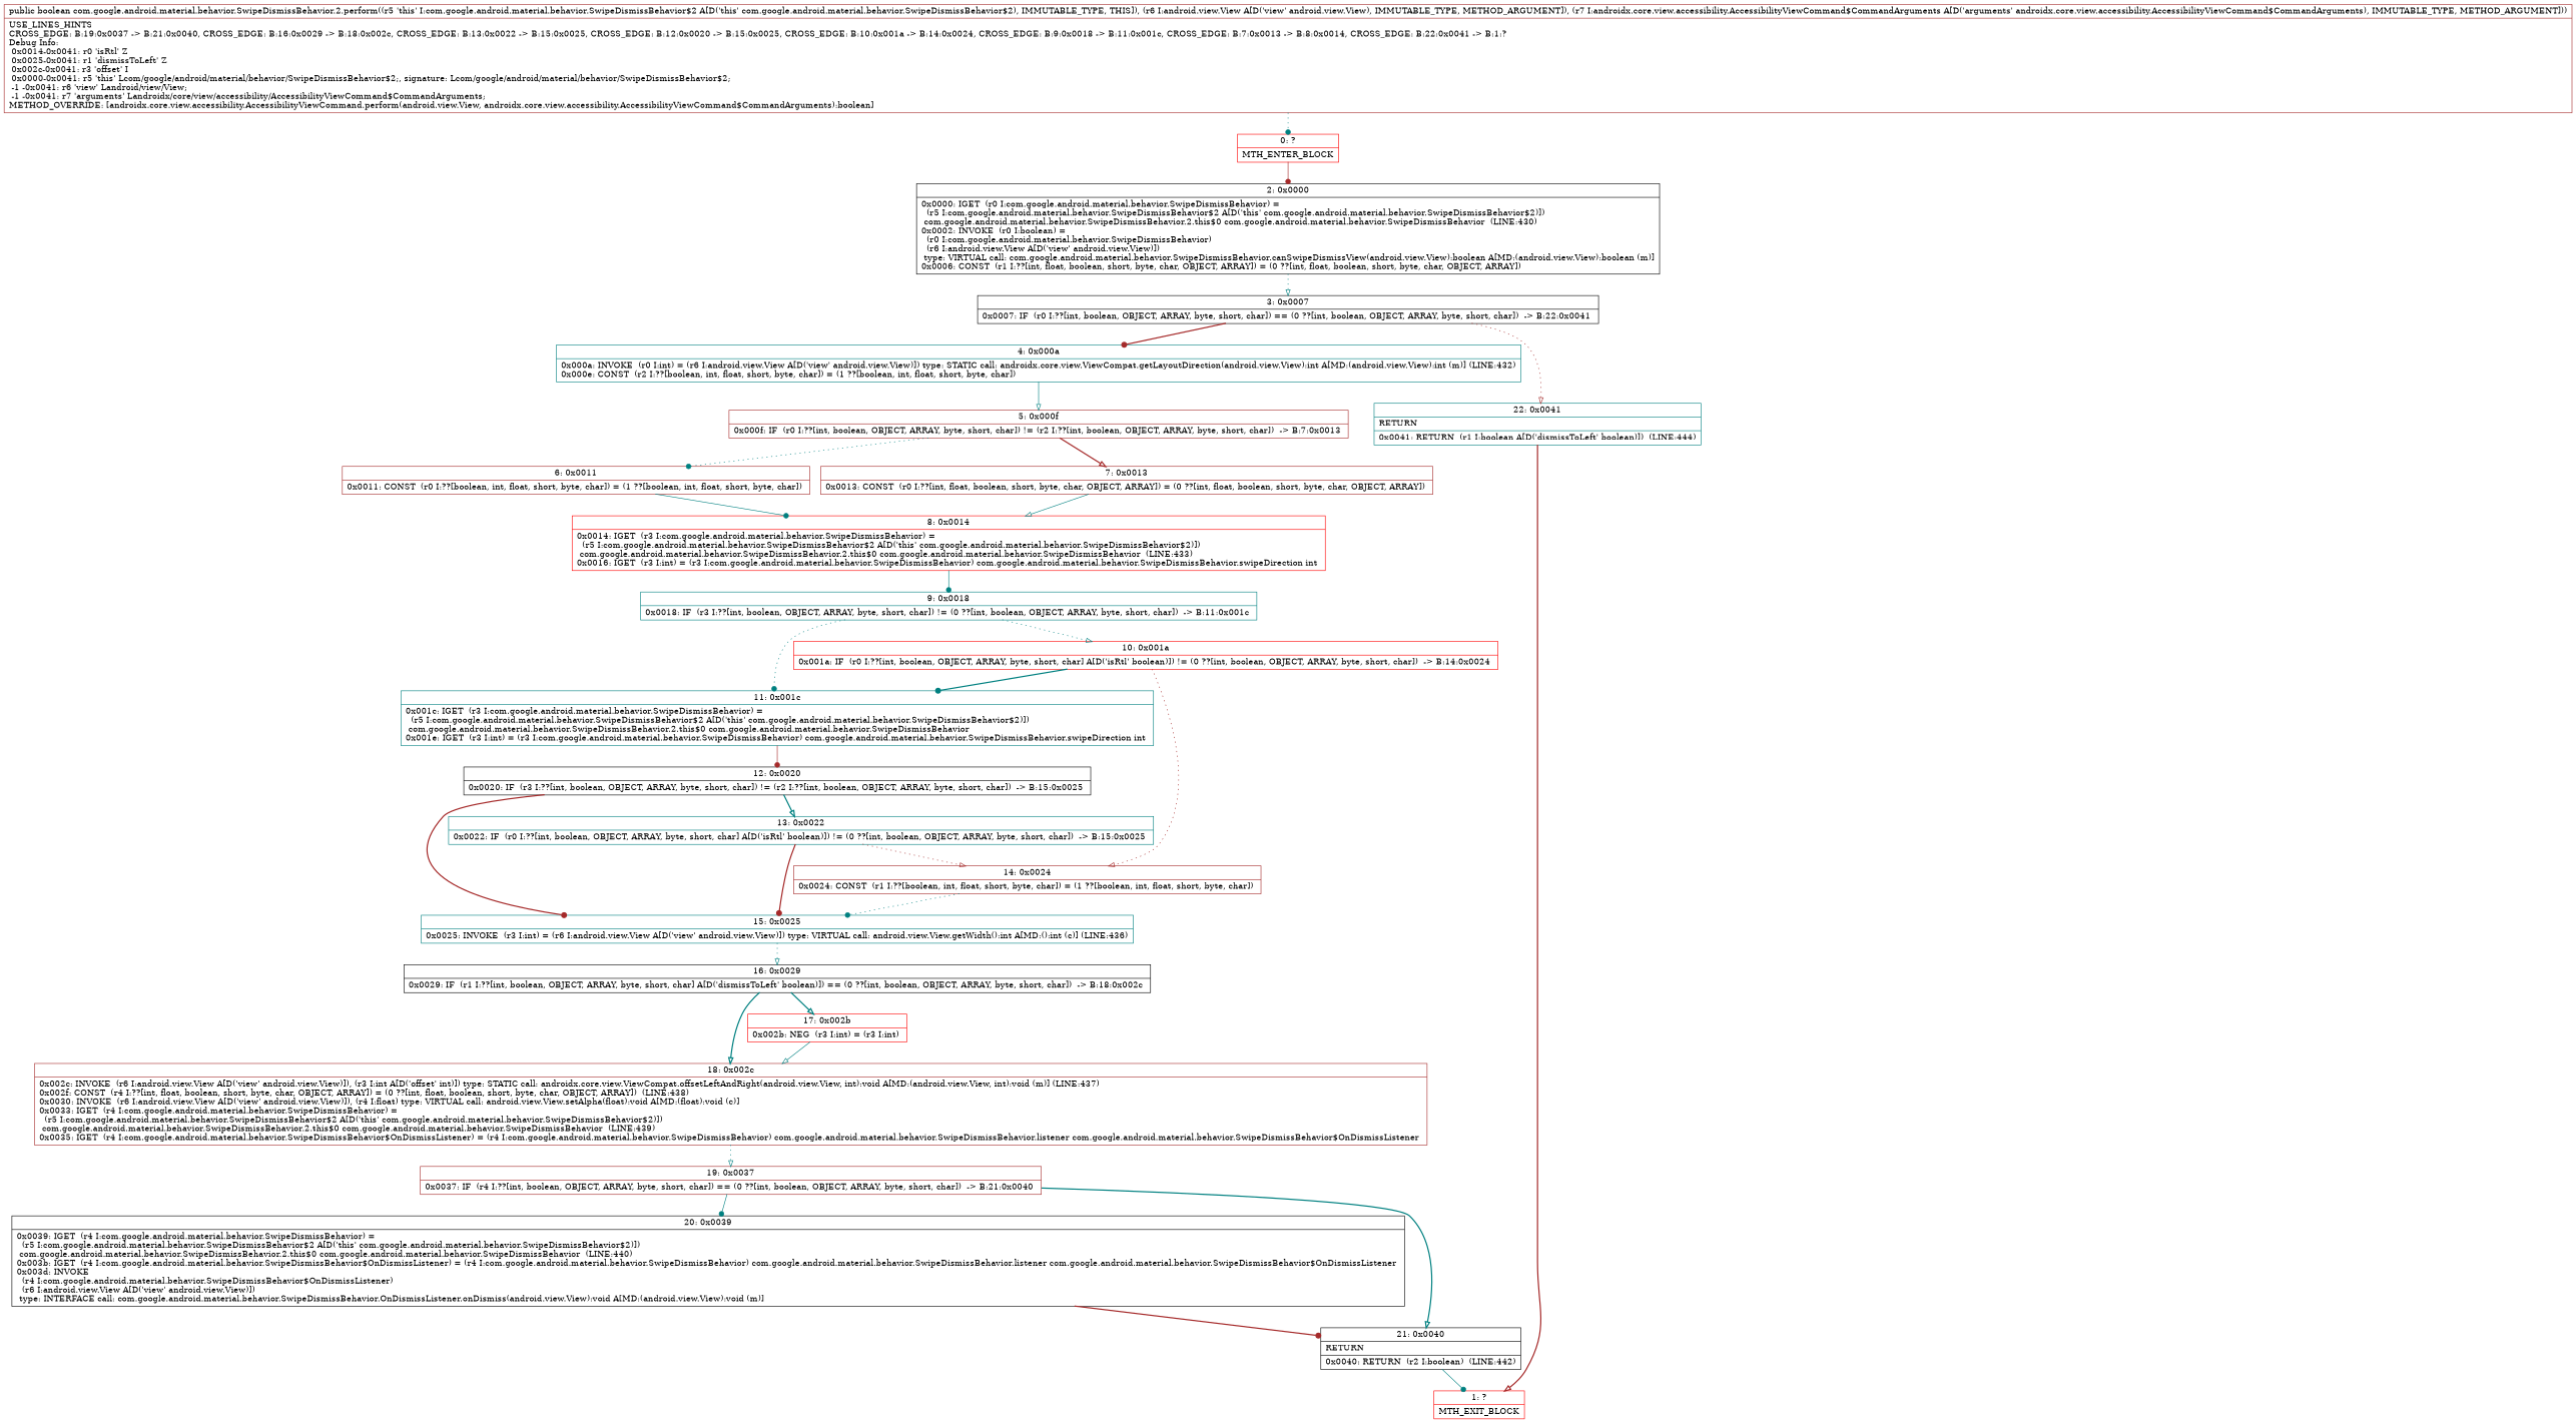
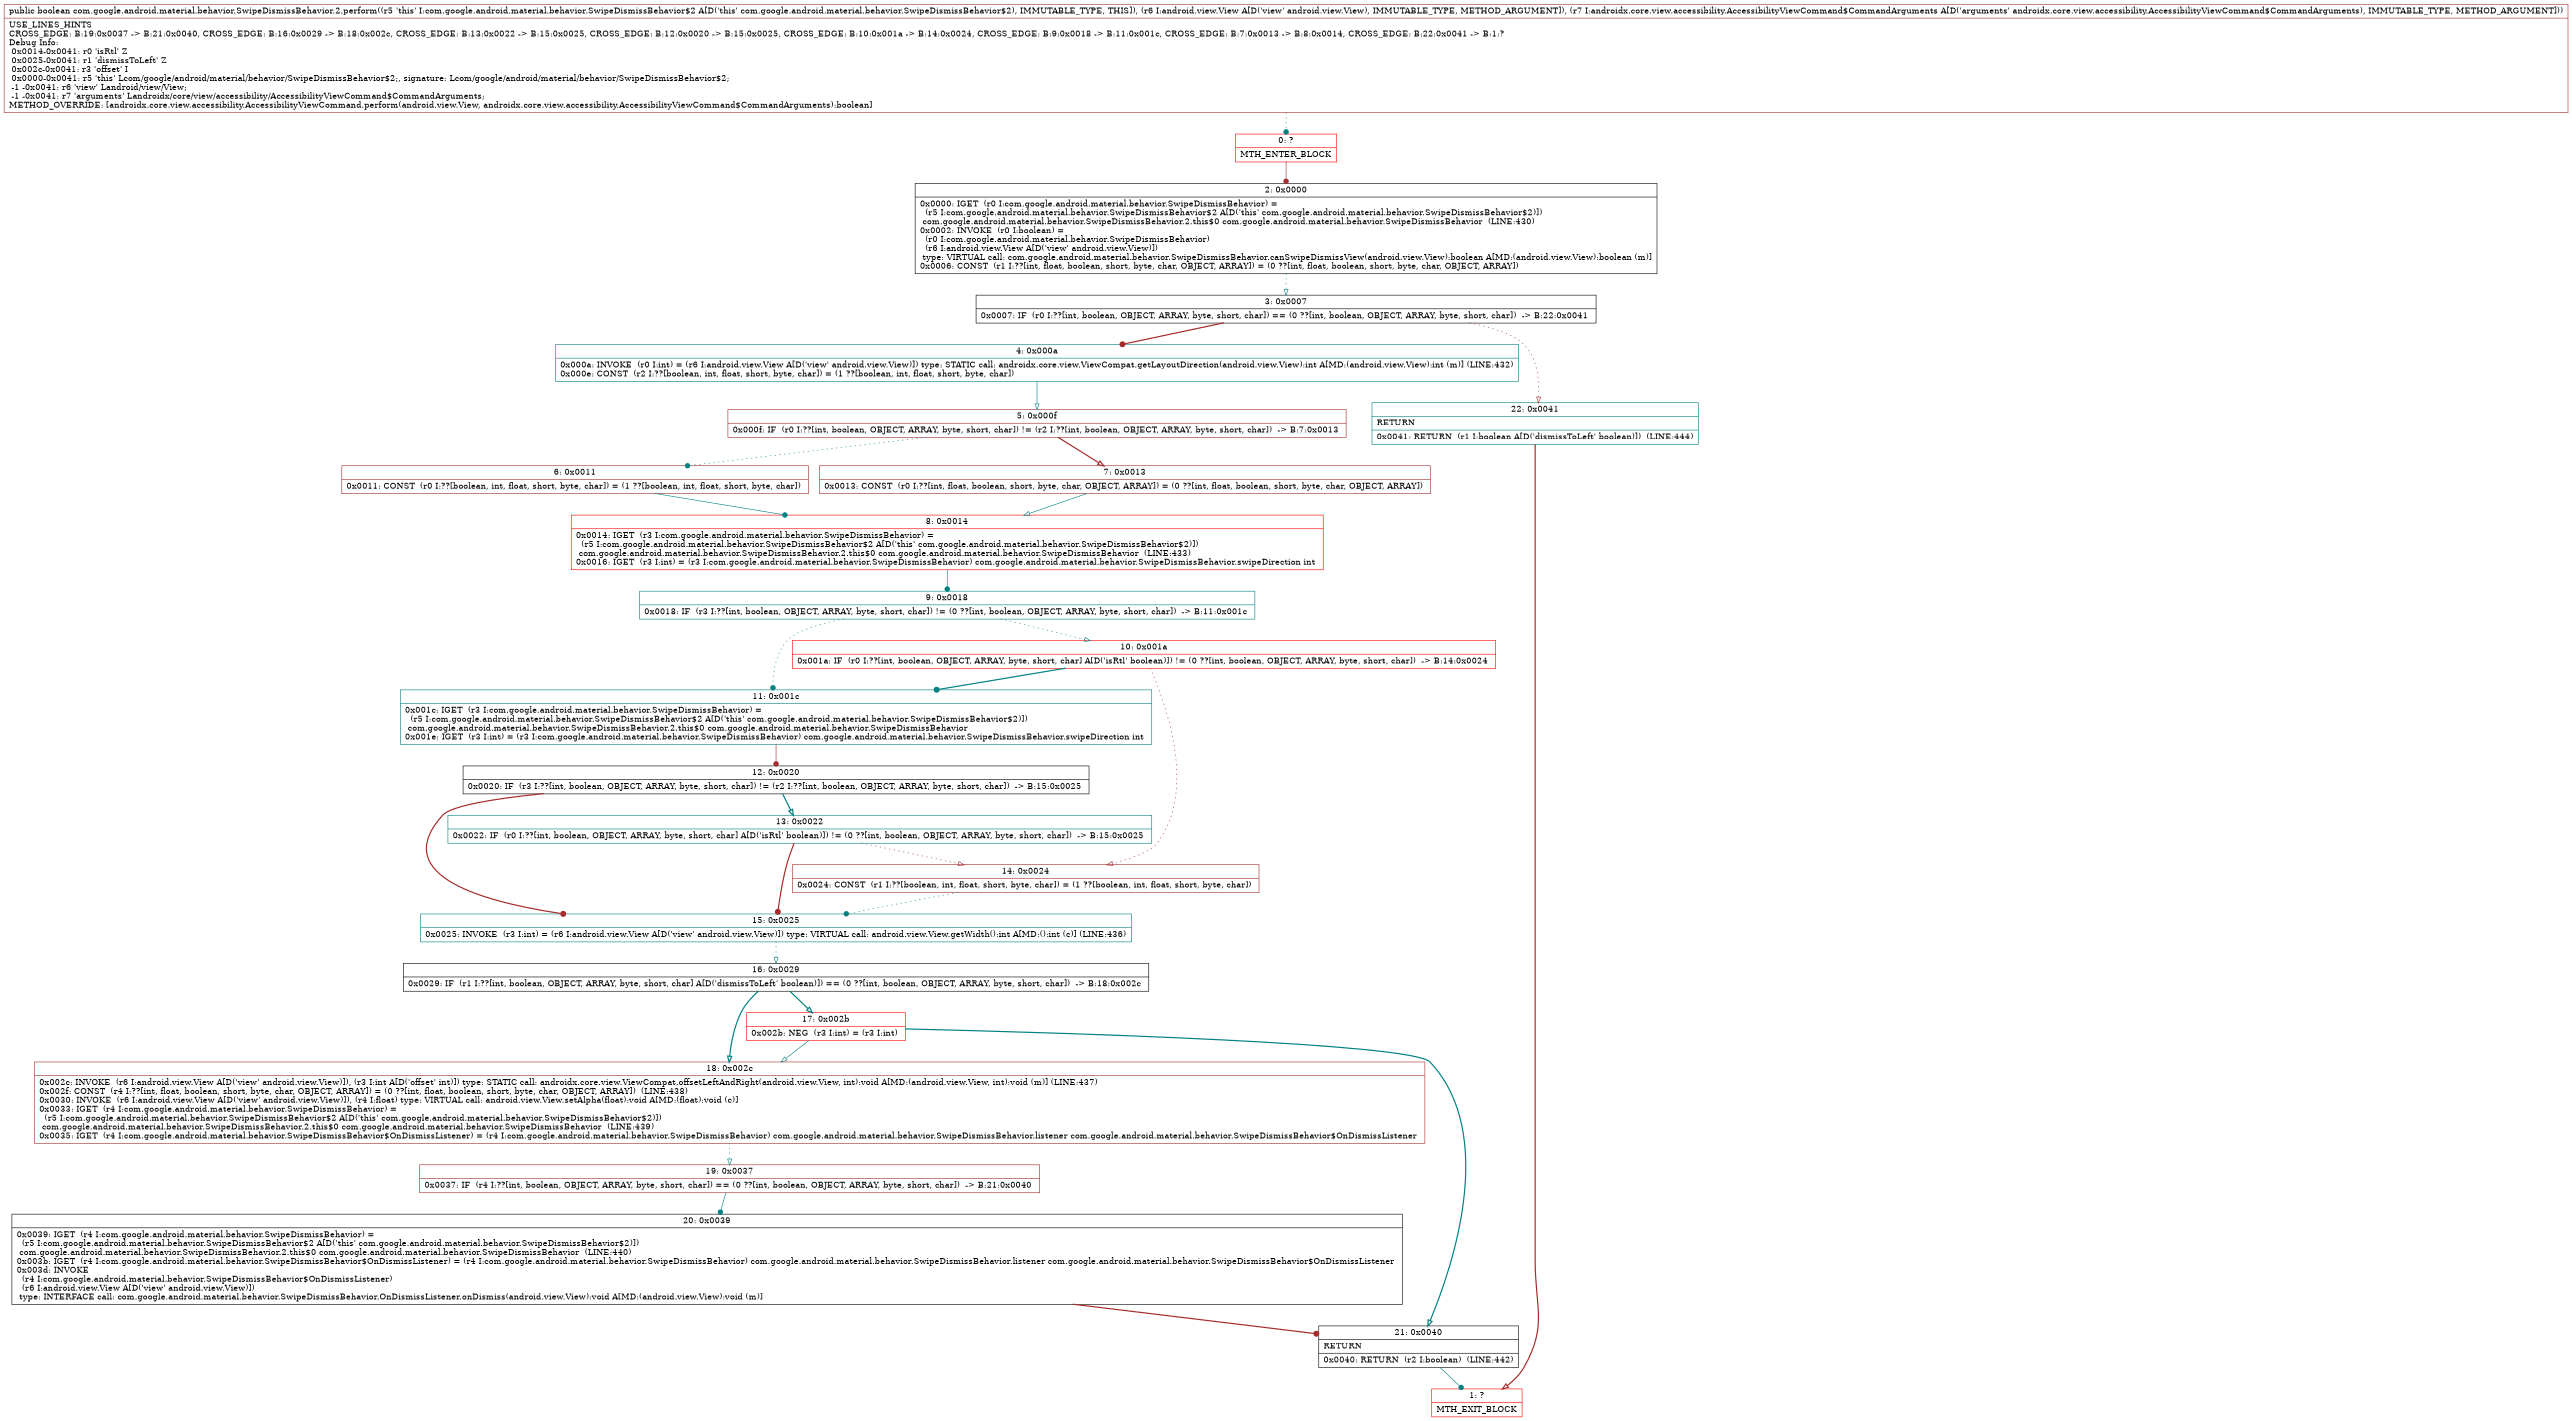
  digraph {
    node [color=brown shape=record]
    edge [arrowhead=onormal color=teal style=dotted]
    n1 [color=red label="{0\:\ ?|MTH_ENTER_BLOCK\l}"]
    n2 [color=black label="{2\:\ 0x0000|0x0000: IGET  (r0 I:com.google.android.material.behavior.SwipeDismissBehavior) = \l  (r5 I:com.google.android.material.behavior.SwipeDismissBehavior$2 A[D('this' com.google.android.material.behavior.SwipeDismissBehavior$2)])\l com.google.android.material.behavior.SwipeDismissBehavior.2.this$0 com.google.android.material.behavior.SwipeDismissBehavior  (LINE:430)\l0x0002: INVOKE  (r0 I:boolean) = \l  (r0 I:com.google.android.material.behavior.SwipeDismissBehavior)\l  (r6 I:android.view.View A[D('view' android.view.View)])\l type: VIRTUAL call: com.google.android.material.behavior.SwipeDismissBehavior.canSwipeDismissView(android.view.View):boolean A[MD:(android.view.View):boolean (m)]\l0x0006: CONST  (r1 I:??[int, float, boolean, short, byte, char, OBJECT, ARRAY]) = (0 ??[int, float, boolean, short, byte, char, OBJECT, ARRAY]) \l}"]
    n3 [color=black label="{3\:\ 0x0007|0x0007: IF  (r0 I:??[int, boolean, OBJECT, ARRAY, byte, short, char]) == (0 ??[int, boolean, OBJECT, ARRAY, byte, short, char])  \-\> B:22:0x0041 \l}"]
    n4 [color=teal label="{4\:\ 0x000a|0x000a: INVOKE  (r0 I:int) = (r6 I:android.view.View A[D('view' android.view.View)]) type: STATIC call: androidx.core.view.ViewCompat.getLayoutDirection(android.view.View):int A[MD:(android.view.View):int (m)] (LINE:432)\l0x000e: CONST  (r2 I:??[boolean, int, float, short, byte, char]) = (1 ??[boolean, int, float, short, byte, char]) \l}"]
    n5 [color=teal label="{22\:\ 0x0041|RETURN\l|0x0041: RETURN  (r1 I:boolean A[D('dismissToLeft' boolean)])  (LINE:444)\l}"]
    n6 [label="{5\:\ 0x000f|0x000f: IF  (r0 I:??[int, boolean, OBJECT, ARRAY, byte, short, char]) != (r2 I:??[int, boolean, OBJECT, ARRAY, byte, short, char])  \-\> B:7:0x0013 \l}"]
    n7 [color=red label="{1\:\ ?|MTH_EXIT_BLOCK\l}"]
    n8 [label="{6\:\ 0x0011|0x0011: CONST  (r0 I:??[boolean, int, float, short, byte, char]) = (1 ??[boolean, int, float, short, byte, char]) \l}"]
    n9 [label="{7\:\ 0x0013|0x0013: CONST  (r0 I:??[int, float, boolean, short, byte, char, OBJECT, ARRAY]) = (0 ??[int, float, boolean, short, byte, char, OBJECT, ARRAY]) \l}"]
    n10 [color=red label="{8\:\ 0x0014|0x0014: IGET  (r3 I:com.google.android.material.behavior.SwipeDismissBehavior) = \l  (r5 I:com.google.android.material.behavior.SwipeDismissBehavior$2 A[D('this' com.google.android.material.behavior.SwipeDismissBehavior$2)])\l com.google.android.material.behavior.SwipeDismissBehavior.2.this$0 com.google.android.material.behavior.SwipeDismissBehavior  (LINE:433)\l0x0016: IGET  (r3 I:int) = (r3 I:com.google.android.material.behavior.SwipeDismissBehavior) com.google.android.material.behavior.SwipeDismissBehavior.swipeDirection int \l}"]
    n11 [color=teal label="{9\:\ 0x0018|0x0018: IF  (r3 I:??[int, boolean, OBJECT, ARRAY, byte, short, char]) != (0 ??[int, boolean, OBJECT, ARRAY, byte, short, char])  \-\> B:11:0x001c \l}"]
    n12 [color=red label="{10\:\ 0x001a|0x001a: IF  (r0 I:??[int, boolean, OBJECT, ARRAY, byte, short, char] A[D('isRtl' boolean)]) != (0 ??[int, boolean, OBJECT, ARRAY, byte, short, char])  \-\> B:14:0x0024 \l}"]
    n13 [color=teal label="{11\:\ 0x001c|0x001c: IGET  (r3 I:com.google.android.material.behavior.SwipeDismissBehavior) = \l  (r5 I:com.google.android.material.behavior.SwipeDismissBehavior$2 A[D('this' com.google.android.material.behavior.SwipeDismissBehavior$2)])\l com.google.android.material.behavior.SwipeDismissBehavior.2.this$0 com.google.android.material.behavior.SwipeDismissBehavior \l0x001e: IGET  (r3 I:int) = (r3 I:com.google.android.material.behavior.SwipeDismissBehavior) com.google.android.material.behavior.SwipeDismissBehavior.swipeDirection int \l}"]
    n14 [label="{14\:\ 0x0024|0x0024: CONST  (r1 I:??[boolean, int, float, short, byte, char]) = (1 ??[boolean, int, float, short, byte, char]) \l}"]
    n15 [color=black label="{12\:\ 0x0020|0x0020: IF  (r3 I:??[int, boolean, OBJECT, ARRAY, byte, short, char]) != (r2 I:??[int, boolean, OBJECT, ARRAY, byte, short, char])  \-\> B:15:0x0025 \l}"]
    n16 [color=teal label="{15\:\ 0x0025|0x0025: INVOKE  (r3 I:int) = (r6 I:android.view.View A[D('view' android.view.View)]) type: VIRTUAL call: android.view.View.getWidth():int A[MD:():int (c)] (LINE:436)\l}"]
    n17 [color=black label="{16\:\ 0x0029|0x0029: IF  (r1 I:??[int, boolean, OBJECT, ARRAY, byte, short, char] A[D('dismissToLeft' boolean)]) == (0 ??[int, boolean, OBJECT, ARRAY, byte, short, char])  \-\> B:18:0x002c \l}"]
    n18 [color=red label="{17\:\ 0x002b|0x002b: NEG  (r3 I:int) = (r3 I:int) \l}"]
    n19 [label="{18\:\ 0x002c|0x002c: INVOKE  (r6 I:android.view.View A[D('view' android.view.View)]), (r3 I:int A[D('offset' int)]) type: STATIC call: androidx.core.view.ViewCompat.offsetLeftAndRight(android.view.View, int):void A[MD:(android.view.View, int):void (m)] (LINE:437)\l0x002f: CONST  (r4 I:??[int, float, boolean, short, byte, char, OBJECT, ARRAY]) = (0 ??[int, float, boolean, short, byte, char, OBJECT, ARRAY])  (LINE:438)\l0x0030: INVOKE  (r6 I:android.view.View A[D('view' android.view.View)]), (r4 I:float) type: VIRTUAL call: android.view.View.setAlpha(float):void A[MD:(float):void (c)]\l0x0033: IGET  (r4 I:com.google.android.material.behavior.SwipeDismissBehavior) = \l  (r5 I:com.google.android.material.behavior.SwipeDismissBehavior$2 A[D('this' com.google.android.material.behavior.SwipeDismissBehavior$2)])\l com.google.android.material.behavior.SwipeDismissBehavior.2.this$0 com.google.android.material.behavior.SwipeDismissBehavior  (LINE:439)\l0x0035: IGET  (r4 I:com.google.android.material.behavior.SwipeDismissBehavior$OnDismissListener) = (r4 I:com.google.android.material.behavior.SwipeDismissBehavior) com.google.android.material.behavior.SwipeDismissBehavior.listener com.google.android.material.behavior.SwipeDismissBehavior$OnDismissListener \l}"]
    n20 [label="{19\:\ 0x0037|0x0037: IF  (r4 I:??[int, boolean, OBJECT, ARRAY, byte, short, char]) == (0 ??[int, boolean, OBJECT, ARRAY, byte, short, char])  \-\> B:21:0x0040 \l}"]
    n21 [color=black label="{20\:\ 0x0039|0x0039: IGET  (r4 I:com.google.android.material.behavior.SwipeDismissBehavior) = \l  (r5 I:com.google.android.material.behavior.SwipeDismissBehavior$2 A[D('this' com.google.android.material.behavior.SwipeDismissBehavior$2)])\l com.google.android.material.behavior.SwipeDismissBehavior.2.this$0 com.google.android.material.behavior.SwipeDismissBehavior  (LINE:440)\l0x003b: IGET  (r4 I:com.google.android.material.behavior.SwipeDismissBehavior$OnDismissListener) = (r4 I:com.google.android.material.behavior.SwipeDismissBehavior) com.google.android.material.behavior.SwipeDismissBehavior.listener com.google.android.material.behavior.SwipeDismissBehavior$OnDismissListener \l0x003d: INVOKE  \l  (r4 I:com.google.android.material.behavior.SwipeDismissBehavior$OnDismissListener)\l  (r6 I:android.view.View A[D('view' android.view.View)])\l type: INTERFACE call: com.google.android.material.behavior.SwipeDismissBehavior.OnDismissListener.onDismiss(android.view.View):void A[MD:(android.view.View):void (m)]\l}"]
    n22 [color=black label="{21\:\ 0x0040|RETURN\l|0x0040: RETURN  (r2 I:boolean)  (LINE:442)\l}"]
    n23 [color=teal label="{13\:\ 0x0022|0x0022: IF  (r0 I:??[int, boolean, OBJECT, ARRAY, byte, short, char] A[D('isRtl' boolean)]) != (0 ??[int, boolean, OBJECT, ARRAY, byte, short, char])  \-\> B:15:0x0025 \l}"]
    n24 [label="{public boolean com.google.android.material.behavior.SwipeDismissBehavior.2.perform((r5 'this' I:com.google.android.material.behavior.SwipeDismissBehavior$2 A[D('this' com.google.android.material.behavior.SwipeDismissBehavior$2), IMMUTABLE_TYPE, THIS]), (r6 I:android.view.View A[D('view' android.view.View), IMMUTABLE_TYPE, METHOD_ARGUMENT]), (r7 I:androidx.core.view.accessibility.AccessibilityViewCommand$CommandArguments A[D('arguments' androidx.core.view.accessibility.AccessibilityViewCommand$CommandArguments), IMMUTABLE_TYPE, METHOD_ARGUMENT]))  | USE_LINES_HINTS\lCROSS_EDGE: B:19:0x0037 \-\> B:21:0x0040, CROSS_EDGE: B:16:0x0029 \-\> B:18:0x002c, CROSS_EDGE: B:13:0x0022 \-\> B:15:0x0025, CROSS_EDGE: B:12:0x0020 \-\> B:15:0x0025, CROSS_EDGE: B:10:0x001a \-\> B:14:0x0024, CROSS_EDGE: B:9:0x0018 \-\> B:11:0x001c, CROSS_EDGE: B:7:0x0013 \-\> B:8:0x0014, CROSS_EDGE: B:22:0x0041 \-\> B:1:?\lDebug Info:\l  0x0014\-0x0041: r0 'isRtl' Z\l  0x0025\-0x0041: r1 'dismissToLeft' Z\l  0x002c\-0x0041: r3 'offset' I\l  0x0000\-0x0041: r5 'this' Lcom\/google\/android\/material\/behavior\/SwipeDismissBehavior$2;, signature: Lcom\/google\/android\/material\/behavior\/SwipeDismissBehavior$2;\l  \-1 \-0x0041: r6 'view' Landroid\/view\/View;\l  \-1 \-0x0041: r7 'arguments' Landroidx\/core\/view\/accessibility\/AccessibilityViewCommand$CommandArguments;\lMETHOD_OVERRIDE: [androidx.core.view.accessibility.AccessibilityViewCommand.perform(android.view.View, androidx.core.view.accessibility.AccessibilityViewCommand$CommandArguments):boolean]\l}"]
    n1 -> n2 [arrowhead=dot color=brown style=solid]
    n2 -> n3
    n3 -> n4 [arrowhead=dot color=brown style=bold]
    n3 -> n5 [color=brown]
    n4 -> n6 [style=solid]
    n5 -> n7 [color=brown style=bold]
    n6 -> n8 [arrowhead=dot]
    n6 -> n9 [color=brown style=bold]
    n8 -> n10 [arrowhead=dot style=solid]
    n9 -> n10 [style=solid]
    n10 -> n11 [arrowhead=dot style=solid]
    n11 -> n12
    n11 -> n13 [arrowhead=dot]
    n12 -> n13 [arrowhead=dot style=bold]
    n12 -> n14 [color=brown]
    n13 -> n15 [arrowhead=dot color=brown style=solid]
    n14 -> n16 [arrowhead=dot]
    n15 -> n16 [arrowhead=dot color=brown style=bold]
    n15 -> n23 [style=bold]
    n16 -> n17
    n17 -> n18 [style=bold]
    n17 -> n19 [style=bold]
    n18 -> n19 [style=solid]
    n19 -> n20
    n20 -> n21 [arrowhead=dot style=solid]
-   n20 -> n22 [style=bold]
+   n18 -> n22 [style=bold]
    n21 -> n22 [arrowhead=dot color=brown style=bold]
    n22 -> n7 [arrowhead=dot style=solid]
    n23 -> n14 [color=brown]
    n23 -> n16 [arrowhead=dot color=brown style=bold]
    n24 -> n1 [arrowhead=dot]
  }
